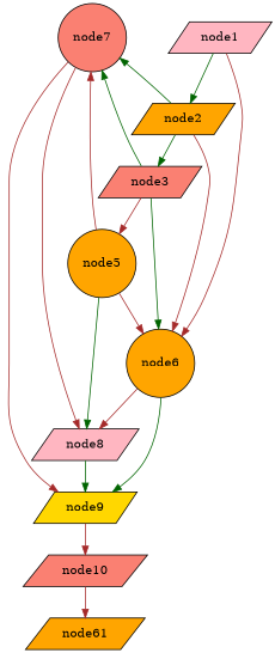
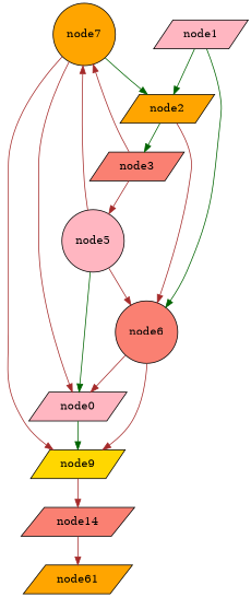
  digraph {
    fontname="DejaVu Serif"
    node [fillcolor=salmon fontname="DejaVu Serif" shape=parallelogram style=filled]
    edge [color=brown fontname="DejaVu Serif"]
    n1 [fillcolor=orange label=node61]
-   node10
+   node10 [label=node14]
    node9 [fillcolor=gold]
-   node8 [fillcolor=lightpink]
-   node7 [shape=circle]
-   node6 [fillcolor=orange shape=circle]
-   node5 [fillcolor=orange shape=circle]
+   node8 [fillcolor=lightpink label=node0]
+   node7 [fillcolor=orange shape=circle]
+   node6 [shape=circle]
+   node5 [fillcolor=lightpink shape=circle]
    node3
    node2 [fillcolor=orange]
    node1 [fillcolor=lightpink]
    node10 -> n1
    node9 -> node10
    node8 -> node9 [color=darkgreen]
    node7 -> node9
    node7 -> node8
-   node6 -> node9 [color=darkgreen]
+   node6 -> node9
    node6 -> node8
    node5 -> node8 [color=darkgreen]
    node5 -> node7
    node5 -> node6
-   node3 -> node7 [color=darkgreen]
-   node3 -> node6 [color=darkgreen]
+   node3 -> node7
    node3 -> node5
-   node2 -> node7 [color=darkgreen]
+   node7 -> node2 [color=darkgreen]
    node2 -> node6
    node2 -> node3 [color=darkgreen]
-   node1 -> node6
+   node1 -> node6 [color=darkgreen]
    node1 -> node2 [color=darkgreen]
  }
